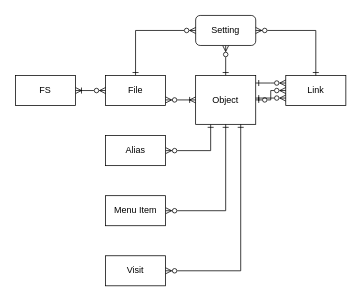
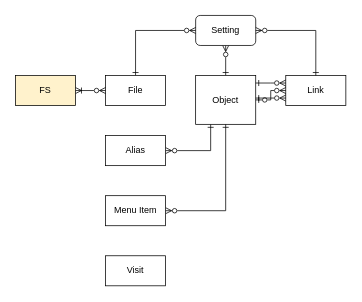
  <mxCell id="0" />
  <mxCell id="1" parent="0" />
  <mxCell id="2" style="edgeStyle=orthogonalEdgeStyle;rounded=0;orthogonalLoop=1;jettySize=auto;html=1;startArrow=ERzeroToMany;startFill=0;endArrow=ERone;endFill=0;" edge="1" parent="1" source="3" target="5"><mxGeometry relative="1" as="geometry"><Array as="points"><mxPoint x="280" y="200" /></Array></mxGeometry></mxCell>
  <mxCell id="3" value="Alias" style="rounded=0;whiteSpace=wrap;html=1;" vertex="1" parent="1"><mxGeometry x="140" y="180" width="80" height="40" as="geometry" /></mxCell>
  <mxCell id="4" style="rounded=0;orthogonalLoop=1;jettySize=auto;html=1;endArrow=ERzeroToMany;endFill=0;startArrow=ERone;startFill=0;edgeStyle=orthogonalEdgeStyle;" edge="1" parent="1" source="5" target="6"><mxGeometry relative="1" as="geometry"><Array as="points"><mxPoint x="300" y="90" /><mxPoint x="300" y="90" /></Array></mxGeometry></mxCell>
  <mxCell id="5" value="Object" style="rounded=0;whiteSpace=wrap;html=1;" vertex="1" parent="1"><mxGeometry x="260" y="100" width="80" height="65" as="geometry" /></mxCell>
  <mxCell id="6" value="Setting" style="whiteSpace=wrap;html=1;rounded=1;" vertex="1" parent="1"><mxGeometry x="260" y="20" width="80" height="40" as="geometry" /></mxCell>
  <mxCell id="7" style="edgeStyle=orthogonalEdgeStyle;rounded=0;orthogonalLoop=1;jettySize=auto;html=1;endArrow=ERzeroToMany;endFill=0;startArrow=ERone;startFill=0;" edge="1" parent="1" source="8" target="6"><mxGeometry relative="1" as="geometry"><Array as="points"><mxPoint x="180" y="40" /></Array></mxGeometry></mxCell>
  <mxCell id="8" value="File" style="rounded=0;whiteSpace=wrap;html=1;" vertex="1" parent="1"><mxGeometry x="140" y="100" width="80" height="40" as="geometry" /></mxCell>
  <mxCell id="9" style="edgeStyle=orthogonalEdgeStyle;rounded=0;orthogonalLoop=1;jettySize=auto;html=1;startArrow=ERoneToMany;startFill=0;endArrow=ERzeroToMany;endFill=0;" edge="1" parent="1" source="10" target="8"><mxGeometry relative="1" as="geometry"><mxPoint x="180" y="120" as="targetPoint" /></mxGeometry></mxCell>
- <mxCell id="10" value="FS" style="rounded=0;whiteSpace=wrap;html=1;" vertex="1" parent="1"><mxGeometry x="20" y="100" width="80" height="40" as="geometry" /></mxCell>
+ <mxCell id="10" value="FS" style="rounded=0;whiteSpace=wrap;html=1;fillColor=#fff2cc;" vertex="1" parent="1"><mxGeometry x="20" y="100" width="80" height="40" as="geometry" /></mxCell>
  <mxCell id="11" value="Link" style="rounded=0;whiteSpace=wrap;html=1;" vertex="1" parent="1"><mxGeometry x="380" y="100" width="80" height="40" as="geometry" /></mxCell>
  <mxCell id="12" style="rounded=0;orthogonalLoop=1;jettySize=auto;html=1;endArrow=ERzeroToMany;endFill=0;startArrow=ERone;startFill=0;edgeStyle=orthogonalEdgeStyle;" edge="1" parent="1" source="11" target="6"><mxGeometry relative="1" as="geometry"><mxPoint x="350" y="210" as="sourcePoint" /><mxPoint x="430" y="130" as="targetPoint" /><Array as="points"><mxPoint x="420" y="40" /></Array></mxGeometry></mxCell>
  <mxCell id="13" style="edgeStyle=orthogonalEdgeStyle;rounded=0;orthogonalLoop=1;jettySize=auto;html=1;endArrow=ERone;endFill=0;startArrow=ERzeroToMany;startFill=0;" edge="1" parent="1" source="14" target="5"><mxGeometry relative="1" as="geometry"><Array as="points"><mxPoint x="300" y="280" /></Array></mxGeometry></mxCell>
  <mxCell id="14" value="Menu Item" style="rounded=0;whiteSpace=wrap;html=1;" vertex="1" parent="1"><mxGeometry x="140" y="260" width="80" height="40" as="geometry" /></mxCell>
- <mxCell id="15" style="edgeStyle=orthogonalEdgeStyle;rounded=0;orthogonalLoop=1;jettySize=auto;html=1;startArrow=ERoneToMany;startFill=0;endArrow=ERzeroToMany;endFill=0;" edge="1" parent="1" source="5" target="8"><mxGeometry relative="1" as="geometry"><mxPoint x="310" y="130" as="targetPoint" /><mxPoint x="230" y="130" as="sourcePoint" /><Array as="points"><mxPoint x="310" y="120" /></Array></mxGeometry></mxCell>
  <mxCell id="16" style="edgeStyle=orthogonalEdgeStyle;rounded=0;orthogonalLoop=1;jettySize=auto;html=1;startArrow=ERzeroToOne;startFill=0;endArrow=ERzeroToMany;endFill=0;" edge="1" parent="1" source="5" target="11"><mxGeometry relative="1" as="geometry"><mxPoint x="190" y="210" as="sourcePoint" /><mxPoint x="270" y="210" as="targetPoint" /><Array as="points" /></mxGeometry></mxCell>
  <mxCell id="17" value="Visit" style="rounded=0;whiteSpace=wrap;html=1;" vertex="1" parent="1"><mxGeometry x="140" y="340" width="80" height="40" as="geometry" /></mxCell>
- <mxCell id="18" style="edgeStyle=orthogonalEdgeStyle;rounded=0;orthogonalLoop=1;jettySize=auto;html=1;endArrow=ERone;endFill=0;startArrow=ERzeroToMany;startFill=0;" edge="1" parent="1" source="17" target="5"><mxGeometry relative="1" as="geometry"><mxPoint x="230" y="290" as="sourcePoint" /><mxPoint x="310" y="220" as="targetPoint" /><Array as="points"><mxPoint x="320" y="360" /></Array></mxGeometry></mxCell>
  <mxCell id="19" style="edgeStyle=orthogonalEdgeStyle;rounded=0;orthogonalLoop=1;jettySize=auto;html=1;startArrow=ERone;startFill=0;endArrow=ERzeroToMany;endFill=0;" edge="1" parent="1" source="5" target="11"><mxGeometry relative="1" as="geometry"><mxPoint x="350" y="120" as="sourcePoint" /><mxPoint x="390" y="120" as="targetPoint" /><Array as="points"><mxPoint x="360" y="110" /><mxPoint x="360" y="110" /></Array></mxGeometry></mxCell>
  <mxCell id="20" style="edgeStyle=orthogonalEdgeStyle;rounded=0;orthogonalLoop=1;jettySize=auto;html=1;startArrow=ERone;startFill=0;endArrow=ERzeroToMany;endFill=0;" edge="1" parent="1" source="5" target="11"><mxGeometry relative="1" as="geometry"><mxPoint x="350" y="130" as="sourcePoint" /><mxPoint x="390" y="130" as="targetPoint" /><Array as="points"><mxPoint x="360" y="130" /><mxPoint x="360" y="130" /></Array></mxGeometry></mxCell>
